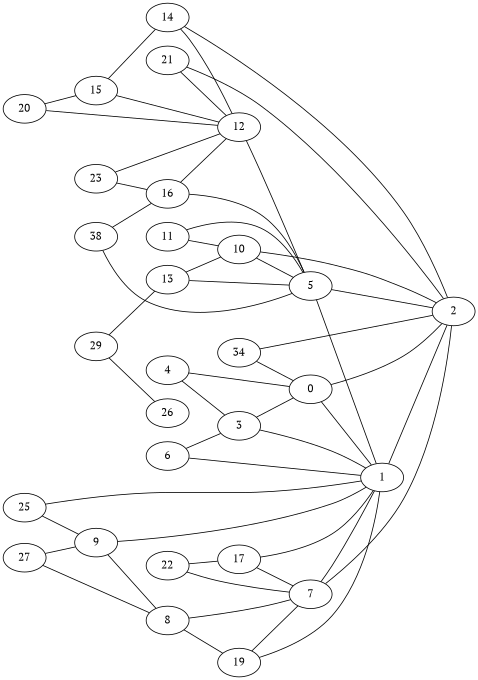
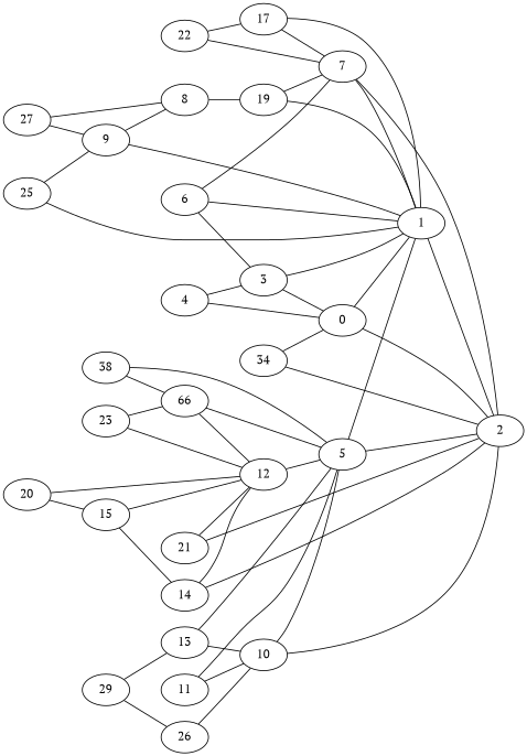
  graph {
    fontname="PT Serif"
    rankdir=LR
    node [fontname="PT Serif"]
    edge [fontname="PT Serif"]
    17
    7
    1
    2
    4
    3
    0
-   16
+   16 [label=66]
    12
    5
    13
    10
    9
    8
    19
    6
    n17 [label=34]
    14
    27
    26
    20
    15
    29
    22
    21
    n26 [label=38]
    11
    25
    23
    17 -- 7
    17 -- 1
    7 -- 1
    7 -- 2
    1 -- 2
    4 -- 3
    4 -- 0
    3 -- 1
    3 -- 0
    0 -- 1
    0 -- 2
    16 -- 12
    16 -- 5
    12 -- 5
    5 -- 1
    5 -- 2
    13 -- 5
    13 -- 10
    10 -- 2
    10 -- 5
    9 -- 1
    9 -- 8
-   8 -- 7
+   6 -- 7
    8 -- 19
    19 -- 7
    19 -- 1
    6 -- 1
    6 -- 3
    n17 -- 2
    n17 -- 0
    14 -- 2
    14 -- 12
    27 -- 9
    27 -- 8
+   26 -- 10
    20 -- 12
    20 -- 15
    15 -- 12
    15 -- 14
    29 -- 13
    29 -- 26
    22 -- 17
    22 -- 7
    21 -- 2
    21 -- 12
    n26 -- 16
    n26 -- 5
    11 -- 5
    11 -- 10
    25 -- 1
    25 -- 9
    23 -- 16
    23 -- 12
  }
